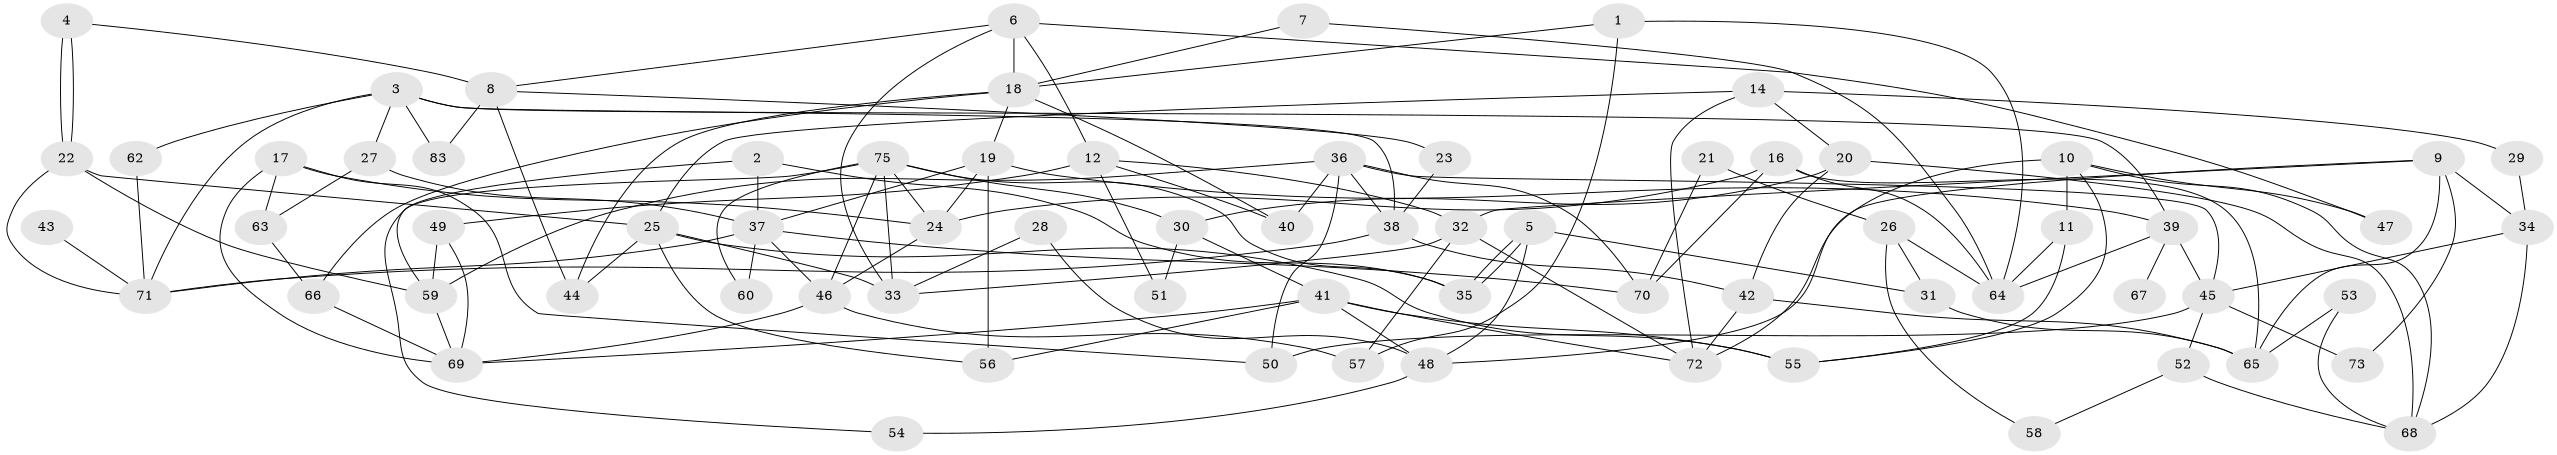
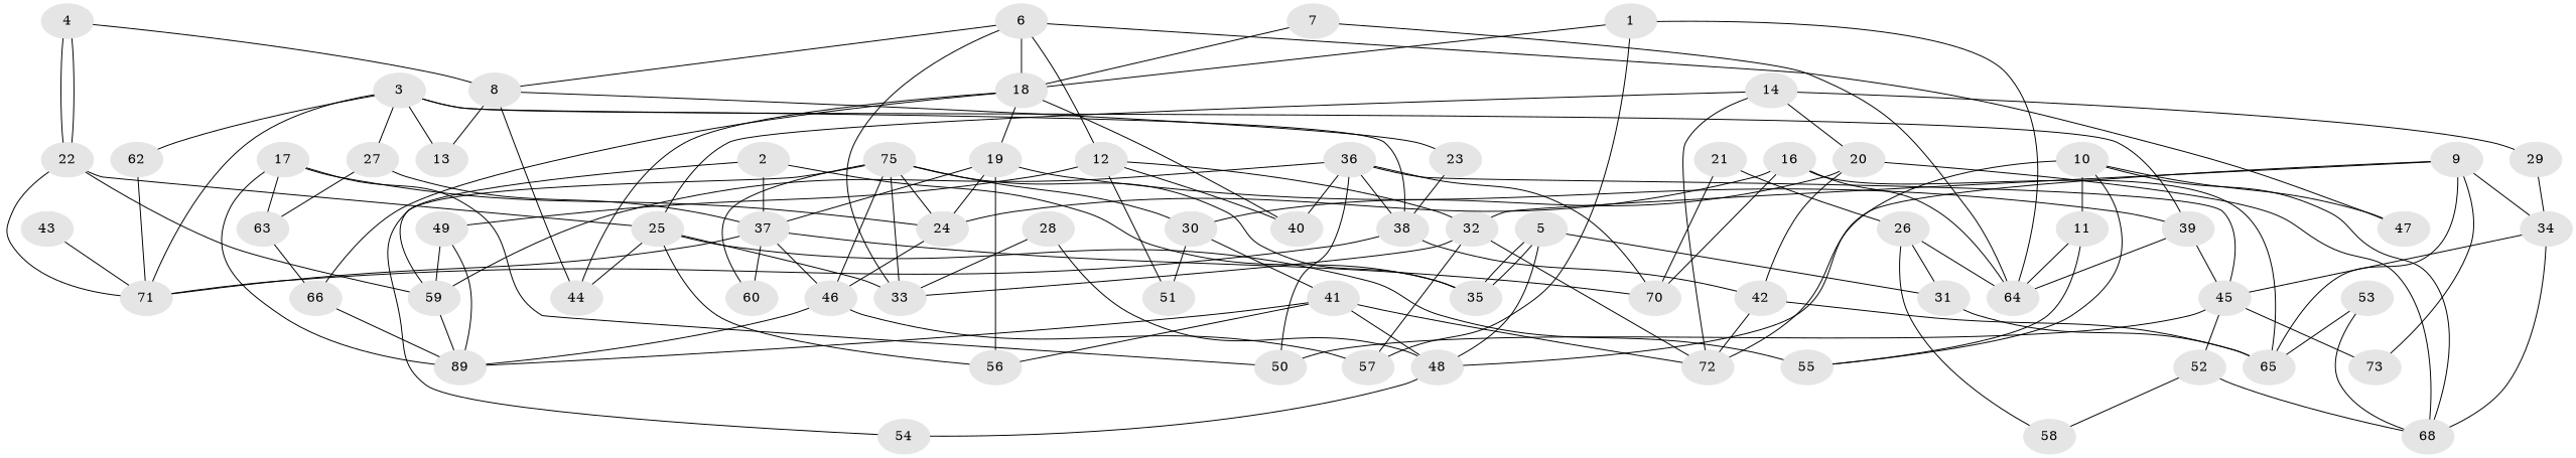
  graph {
    node [color=gray90 style=filled]
    1
    18
    57
    64
    44
    40
    19
    66
    2
    35
    37
    59
    71
    46
    60
    70
-   69
+   69 [label=89]
    3
-   13 [label=83]
+   13
    27
    38
    39
    62
    63
    42
    45
-   67
    4
    8
    22
    23
    25
    5
    31
    48
    65
    54
    6
    12
    33
    47
    32
    49
    51
    7
    9
    34
    73
    72
    68
    10
    11
    55
    14
    20
    29
    30
    56
    n59 [label=75]
    24
    41
    16
    17
    50
    43
    21
    26
    58
    28
    52
    36
    53
    1 -- 18
    1 -- 57
    1 -- 64
    18 -- 44
    18 -- 40
    18 -- 19
    18 -- 66
    19 -- 37
    19 -- 39
    19 -- 56
    19 -- 24
    66 -- 69
    2 -- 35
    2 -- 37
    2 -- 59
    37 -- 71
    37 -- 46
    37 -- 60
    37 -- 70
    59 -- 69
    46 -- 57
    46 -- 69
    3 -- 71
    3 -- 13
    3 -- 27
    3 -- 38
    3 -- 39
    3 -- 62
    27 -- 37
    27 -- 63
    38 -- 71
    38 -- 42
    39 -- 64
    39 -- 45
-   39 -- 67
    62 -- 71
    63 -- 66
    42 -- 65
    42 -- 72
    45 -- 73
    45 -- 50
    45 -- 52
    4 -- 8
    4 -- 22
    4 -- 22
    8 -- 44
    8 -- 13
    8 -- 23
    22 -- 59
    22 -- 71
    22 -- 25
    23 -- 38
    25 -- 44
    25 -- 33
    25 -- 55
    25 -- 56
    5 -- 35
    5 -- 35
    5 -- 31
    5 -- 48
    31 -- 65
    48 -- 54
    6 -- 18
    6 -- 8
    6 -- 12
    6 -- 33
    6 -- 47
    12 -- 40
    12 -- 32
    12 -- 49
    12 -- 51
    32 -- 57
    32 -- 33
    32 -- 72
    49 -- 59
    49 -- 69
    7 -- 18
    7 -- 64
    9 -- 48
    9 -- 65
    9 -- 32
    9 -- 34
    9 -- 73
    34 -- 45
    34 -- 68
    10 -- 47
    10 -- 72
    10 -- 68
    10 -- 11
    10 -- 55
    11 -- 64
    11 -- 55
    14 -- 25
    14 -- 72
    14 -- 20
    14 -- 29
    20 -- 42
    20 -- 68
    20 -- 30
    29 -- 34
    30 -- 51
    30 -- 41
    n59 -- 35
    n59 -- 46
    n59 -- 60
    n59 -- 54
    n59 -- 33
    n59 -- 30
    n59 -- 24
    24 -- 46
    41 -- 69
    41 -- 48
    41 -- 72
-   41 -- 55
    41 -- 56
    16 -- 64
    16 -- 70
    16 -- 65
    16 -- 24
    17 -- 69
    17 -- 63
    17 -- 24
    17 -- 50
    43 -- 71
    21 -- 70
    21 -- 26
    26 -- 64
    26 -- 31
    26 -- 58
    28 -- 48
    28 -- 33
    52 -- 68
    52 -- 58
    36 -- 40
    36 -- 59
    36 -- 70
    36 -- 38
    36 -- 45
    36 -- 50
    53 -- 65
    53 -- 68
  }
